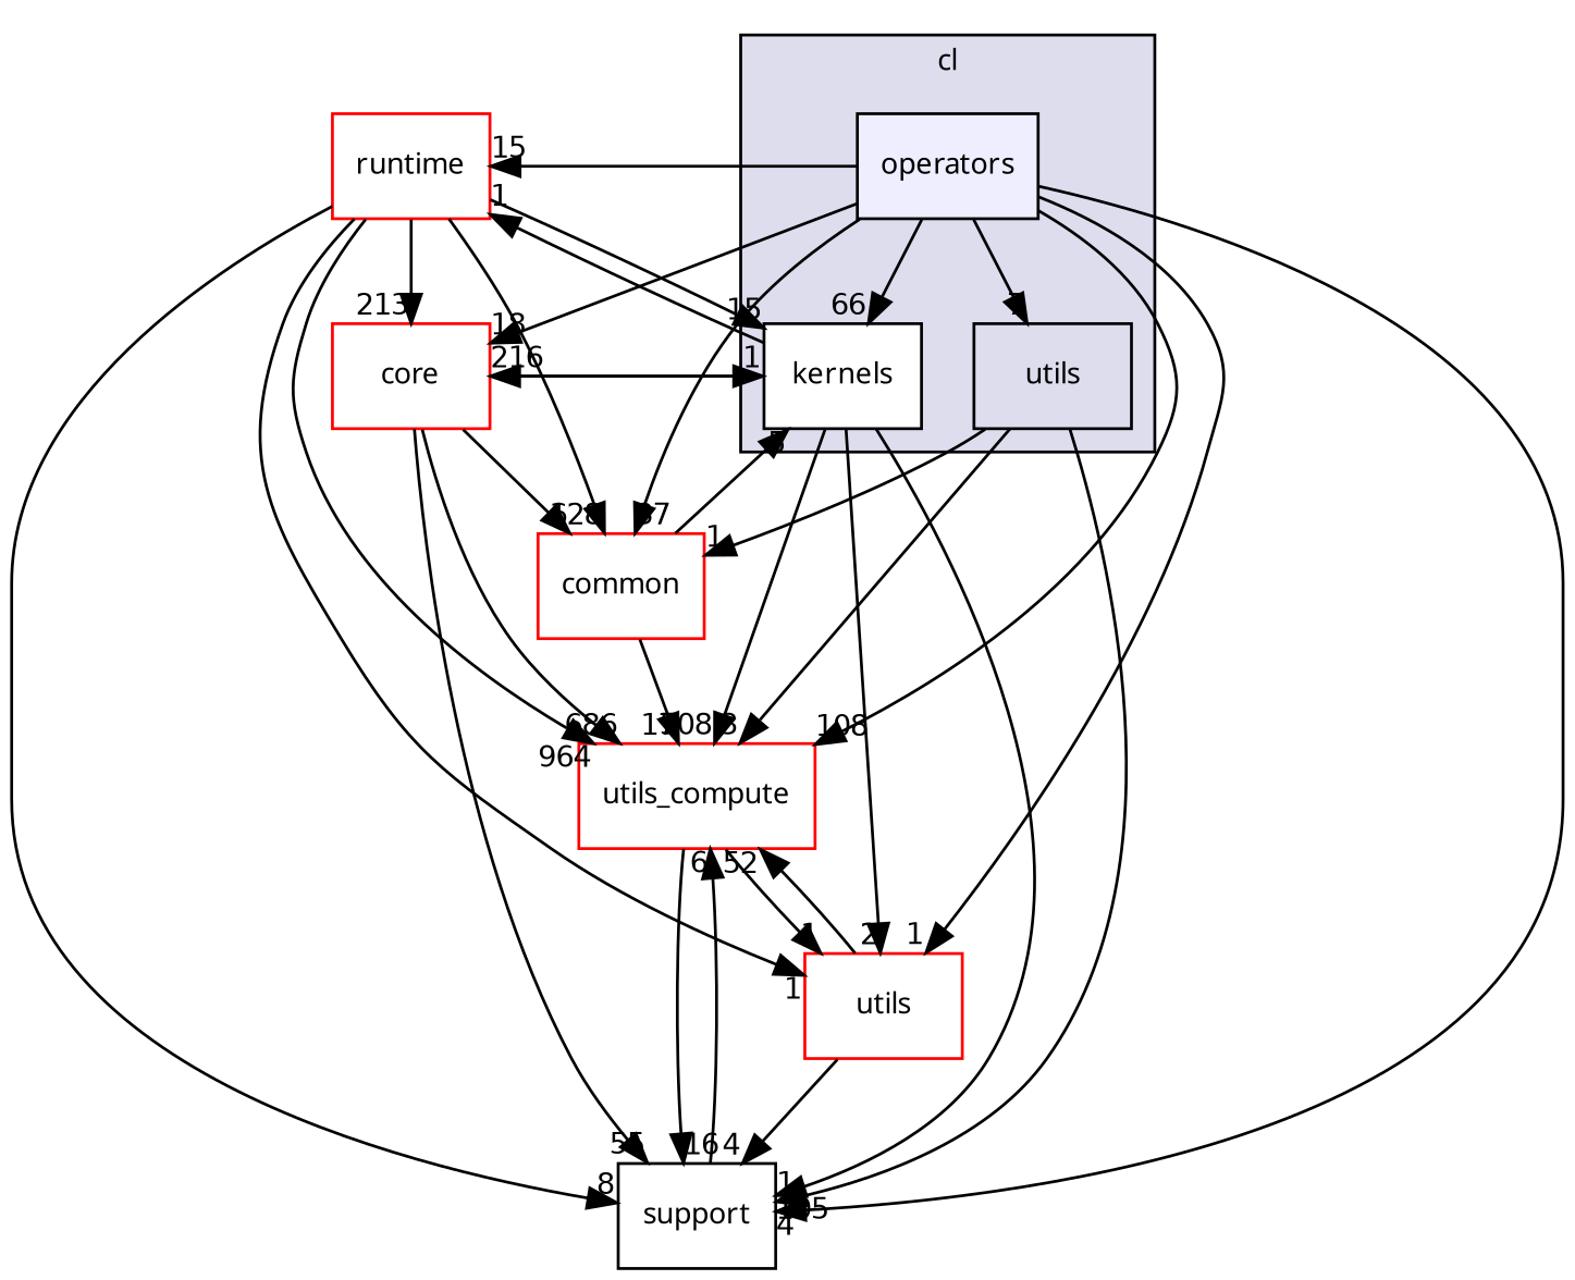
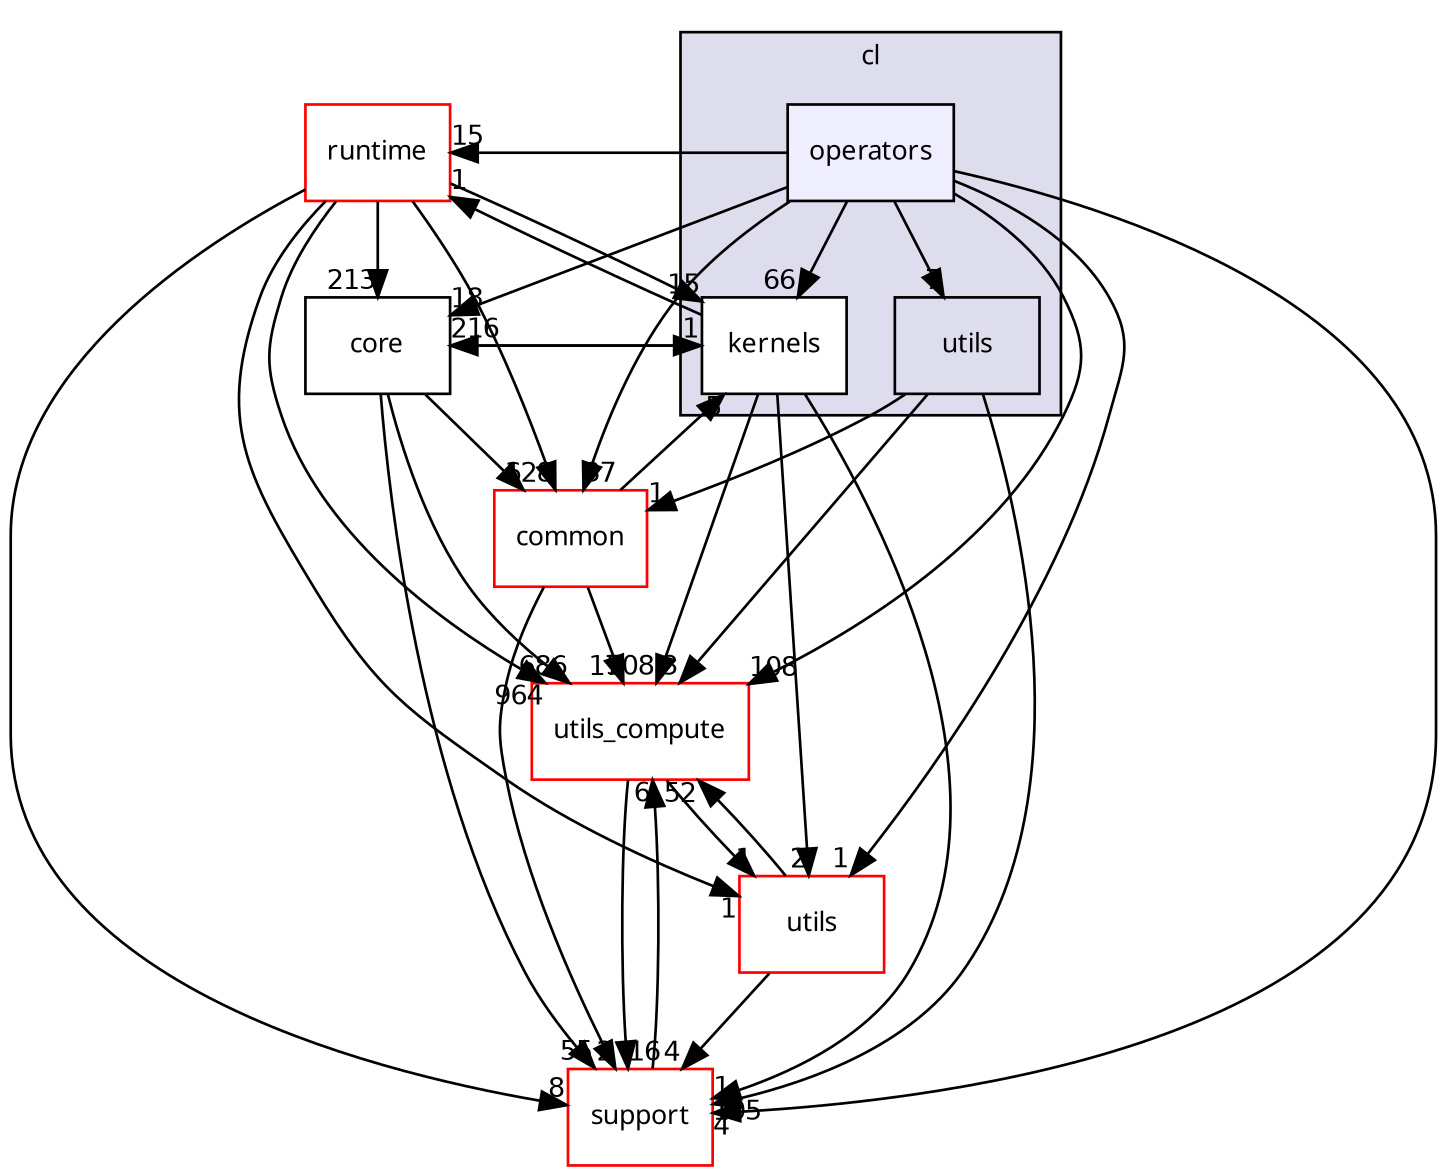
  digraph {
    compound=true
    fontname="Noto Sans"
    node [fontname="Noto Sans" fontsize=10 shape=box color=red fillcolor=white style=filled]
    edge [fontname="Noto Sans" headlabel=1 labeldistance=1.5 labelfontname=Helvetica labelfontsize=10]
    n1 [label=utils color="" fillcolor="" style=""]
    n2 [color=black label=kernels]
    n3 [fillcolor="#eeeeff" label=operators pencolor=black color=""]
    n4 [label=utils_compute]
-   n5 [label=support color="" fillcolor="" style=""]
+   n5 [label=support fillcolor="" style=""]
    n6 [label=common]
-   n7 [label=core]
+   n7 [color=black label=core]
    n8 [label=runtime]
    n9 [label=utils]
    subgraph cluster_1 {
      bgcolor="#ddddee"
      fontsize=10
      label=cl
      pencolor=black
      n1
      n2
      n3
    }
    n1 -> n4 [headlabel=3]
    n1 -> n5
    n1 -> n6
    n2 -> n4 [headlabel=508]
    n2 -> n5 [headlabel=105]
    n2 -> n7 [headlabel=216]
    n2 -> n8
    n2 -> n9 [headlabel=2]
    n3 -> n1 [headlabel=7]
    n3 -> n2 [headlabel=66]
    n3 -> n4 [headlabel=108]
    n3 -> n5 [headlabel=4]
    n3 -> n6 [headlabel=37]
    n3 -> n7 [headlabel=18]
    n3 -> n8 [headlabel=15]
    n3 -> n9
    n4 -> n5 [headlabel=16]
    n4 -> n9
    n5 -> n4 [headlabel=6]
    n6 -> n2 [headlabel=5]
    n6 -> n4 [headlabel=17]
+   n6 -> n5 [headlabel=2]
    n7 -> n2
    n7 -> n4 [headlabel=686]
    n7 -> n5 [headlabel=55]
    n7 -> n6 [headlabel=6]
    n8 -> n2 [headlabel=15]
    n8 -> n4 [headlabel=964]
    n8 -> n5 [headlabel=8]
    n8 -> n6 [headlabel=128]
    n8 -> n7 [headlabel=213]
    n8 -> n9
    n9 -> n4 [headlabel=52]
    n9 -> n5 [headlabel=4]
  }
